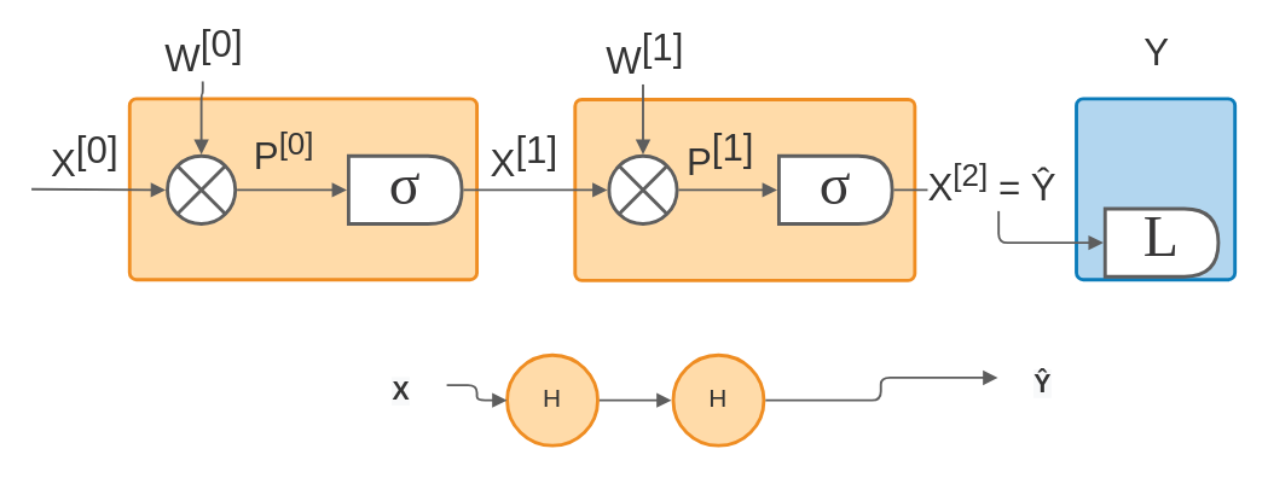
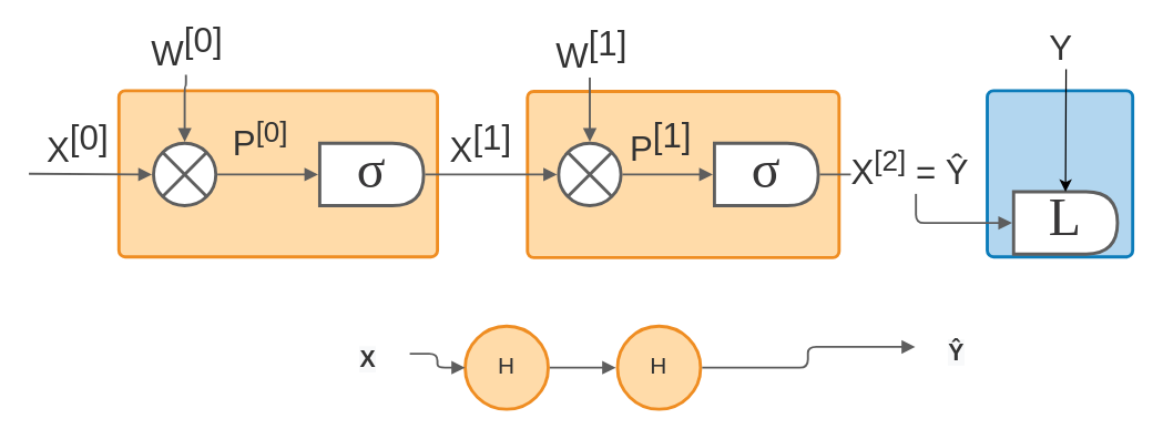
  <mxCell id="0" />
  <mxCell id="1" parent="0" />
  <mxCell id="2" value="" style="html=1;overflow=block;blockSpacing=1;whiteSpace=wrap;;whiteSpace=wrap;fontSize=13;spacing=9;strokeColor=#ef8d22;strokeOpacity=100;fillOpacity=100;rounded=1;absoluteArcSize=1;arcSize=9;fillColor=#ffdba9;strokeWidth=2.3;" vertex="1" parent="1"><mxGeometry x="85" y="65" width="230" height="120" as="geometry" /></mxCell>
  <mxCell id="3" value="" style="html=1;overflow=block;blockSpacing=1;whiteSpace=wrap;shape=mxgraph.flowchart.or;whiteSpace=wrap;fontSize=13;spacing=3.8;strokeColor=#5e5e5e;strokeOpacity=100;rounded=1;absoluteArcSize=1;arcSize=9;strokeWidth=2.3;" vertex="1" parent="1"><mxGeometry x="110" y="103" width="45" height="45" as="geometry" /></mxCell>
  <mxCell id="4" value="σ" style="html=1;overflow=block;blockSpacing=1;whiteSpace=wrap;shape=delay;whiteSpace=wrap;fontSize=38.3;fontFamily=Source Sans Pro;fontColor=#373637;spacing=3.8;verticalAlign=bottom;strokeColor=#5e5e5e;strokeOpacity=100;rounded=1;absoluteArcSize=1;arcSize=9;strokeWidth=2.3;" vertex="1" parent="1"><mxGeometry x="230" y="103" width="75" height="45" as="geometry" /></mxCell>
  <mxCell id="5" value="" style="html=1;jettySize=18;whiteSpace=wrap;fontSize=13;strokeColor=#5E5E5E;strokeWidth=1.5;rounded=1;arcSize=12;edgeStyle=orthogonalEdgeStyle;startArrow=none;;endArrow=block;endFill=1;;entryX=-0.025;entryY=0.5;entryPerimeter=0;" edge="1" parent="1" target="3"><mxGeometry width="100" height="100" relative="1" as="geometry"><Array as="points" /><mxPoint x="20" y="125" as="sourcePoint" /></mxGeometry></mxCell>
  <mxCell id="6" value="&lt;div style=&quot;display: flex; justify-content: center; text-align: center; align-items: baseline; font-size: 25px; line-height: 1.25; margin-top: -2px;&quot;&gt;&lt;span style=&quot;font-size: 25px;&quot;&gt;&lt;span style=&quot;font-size: 25px; color: rgb(51, 51, 51);&quot;&gt;X&lt;sup style=&quot;font-size: 25px;&quot;&gt;[0]&lt;/sup&gt;&lt;/span&gt;&lt;/span&gt;&lt;/div&gt;" style="text;html=1;resizable=0;labelBackgroundColor=#ffffff;align=center;verticalAlign=middle;fontFamily=Helvetica;fontSize=25;fontStyle=0" vertex="1" parent="5"><mxGeometry x="-0.415" relative="1" as="geometry"><mxPoint x="9" y="-22" as="offset" /></mxGeometry></mxCell>
  <mxCell id="7" value="" style="html=1;jettySize=18;whiteSpace=wrap;overflow=block;blockSpacing=1;fontSize=13;strokeColor=#5E5E5E;strokeWidth=1.5;rounded=1;arcSize=12;edgeStyle=orthogonalEdgeStyle;startArrow=none;;endArrow=block;endFill=1;;exitX=1.025;exitY=0.5;exitPerimeter=0;entryX=-0.015;entryY=0.5;entryPerimeter=0;" edge="1" parent="1" source="3" target="4"><mxGeometry width="100" height="100" relative="1" as="geometry"><Array as="points" /></mxGeometry></mxCell>
  <mxCell id="8" value="&lt;div style=&quot;display: flex ; justify-content: center ; text-align: center ; align-items: baseline ; font-size: 25px ; line-height: 1.25 ; margin-top: -2px&quot;&gt;&lt;span style=&quot;font-size: 25px&quot;&gt;&lt;span style=&quot;font-size: 25px; color: rgb(51, 51, 51);&quot;&gt;P&lt;sup&gt;[0]&lt;/sup&gt;&lt;/span&gt;&lt;/span&gt;&lt;/div&gt;" style="text;html=1;resizable=0;labelBackgroundColor=none;align=center;verticalAlign=middle;fontSize=25;fontStyle=0" vertex="1" parent="7"><mxGeometry x="-0.179" relative="1" as="geometry"><mxPoint y="-25" as="offset" /></mxGeometry></mxCell>
  <mxCell id="9" value="" style="html=1;jettySize=18;whiteSpace=wrap;overflow=block;blockSpacing=1;fontSize=13;strokeColor=#5E5E5E;strokeWidth=1.5;rounded=1;arcSize=12;edgeStyle=orthogonalEdgeStyle;startArrow=none;;endArrow=block;endFill=1;;entryX=0.5;entryY=-0.025;entryPerimeter=0;" edge="1" parent="1" target="3"><mxGeometry width="100" height="100" relative="1" as="geometry"><Array as="points" /><mxPoint x="133" y="20" as="sourcePoint" /></mxGeometry></mxCell>
  <mxCell id="10" value="&lt;div style=&quot;display: flex; justify-content: center; text-align: center; align-items: baseline; font-size: 25px; line-height: 1.25; margin-top: -2px;&quot;&gt;&lt;span style=&quot;font-size: 25px;&quot;&gt;&lt;span style=&quot;font-size: 25px; color: rgb(51, 51, 51);&quot;&gt;W&lt;sup style=&quot;font-size: 25px;&quot;&gt;[0]&lt;/sup&gt;&lt;/span&gt;&lt;/span&gt;&lt;/div&gt;" style="text;html=1;resizable=0;labelBackgroundColor=#ffffff;align=center;verticalAlign=middle;fontSize=25;fontStyle=0" vertex="1" parent="9"><mxGeometry x="-1" relative="1" as="geometry"><mxPoint y="13" as="offset" /></mxGeometry></mxCell>
  <mxCell id="11" value="" style="html=1;overflow=block;blockSpacing=1;whiteSpace=wrap;;whiteSpace=wrap;fontSize=13;spacing=9;strokeColor=#ef8d22;strokeOpacity=100;fillOpacity=100;rounded=1;absoluteArcSize=1;arcSize=9;fillColor=#ffdba9;strokeWidth=2.3;" vertex="1" parent="1"><mxGeometry x="380" y="65.5" width="225" height="120" as="geometry" /></mxCell>
  <mxCell id="12" value="" style="html=1;overflow=block;blockSpacing=1;whiteSpace=wrap;shape=mxgraph.flowchart.or;whiteSpace=wrap;fontSize=13;spacing=3.8;strokeColor=#5e5e5e;strokeOpacity=100;rounded=1;absoluteArcSize=1;arcSize=9;strokeWidth=2.3;" vertex="1" parent="1"><mxGeometry x="402.5" y="103" width="45" height="45" as="geometry" /></mxCell>
  <mxCell id="13" value="σ" style="html=1;overflow=block;blockSpacing=1;whiteSpace=wrap;shape=delay;whiteSpace=wrap;fontSize=38.3;fontFamily=Source Sans Pro;fontColor=#373637;spacing=3.8;verticalAlign=bottom;strokeColor=#5e5e5e;strokeOpacity=100;rounded=1;absoluteArcSize=1;arcSize=9;strokeWidth=2.3;" vertex="1" parent="1"><mxGeometry x="515" y="103" width="75" height="45" as="geometry" /></mxCell>
  <mxCell id="14" value="" style="html=1;jettySize=18;whiteSpace=wrap;overflow=block;blockSpacing=1;fontSize=13;strokeColor=#5E5E5E;strokeWidth=1.5;rounded=1;arcSize=12;edgeStyle=orthogonalEdgeStyle;startArrow=none;;endArrow=block;endFill=1;;exitX=1.025;exitY=0.5;exitPerimeter=0;entryX=-0.015;entryY=0.5;entryPerimeter=0;" edge="1" parent="1" source="12" target="13"><mxGeometry width="100" height="100" relative="1" as="geometry"><Array as="points" /></mxGeometry></mxCell>
  <mxCell id="15" value="&lt;div style=&quot;display: flex; justify-content: center; text-align: center; align-items: baseline; font-size: 25px; line-height: 1.25; margin-top: -2px;&quot;&gt;&lt;span style=&quot;font-size: 25px;&quot;&gt;&lt;span style=&quot;font-size: 25px; color: rgb(51, 51, 51);&quot;&gt;P&lt;sup style=&quot;font-size: 25px;&quot;&gt;[1]&lt;/sup&gt;&lt;/span&gt;&lt;/span&gt;&lt;/div&gt;" style="text;html=1;resizable=0;labelBackgroundColor=none;align=center;verticalAlign=middle;fontSize=25;fontStyle=0" vertex="1" parent="14"><mxGeometry x="-0.179" relative="1" as="geometry"><mxPoint y="-23" as="offset" /></mxGeometry></mxCell>
  <mxCell id="16" value="" style="html=1;jettySize=18;whiteSpace=wrap;overflow=block;blockSpacing=1;fontSize=13;strokeColor=#5E5E5E;strokeWidth=1.5;rounded=1;arcSize=12;edgeStyle=orthogonalEdgeStyle;startArrow=none;;endArrow=block;endFill=1;;entryX=0.5;entryY=-0.025;entryPerimeter=0;" edge="1" parent="1" target="12"><mxGeometry width="100" height="100" relative="1" as="geometry"><Array as="points" /><mxPoint x="448" y="20" as="sourcePoint" /></mxGeometry></mxCell>
  <mxCell id="17" value="&lt;div style=&quot;display: flex; justify-content: center; text-align: center; align-items: baseline; font-size: 25px; line-height: 1.25; margin-top: -2px;&quot;&gt;&lt;span style=&quot;font-size: 25px;&quot;&gt;&lt;span style=&quot;font-size: 25px; color: rgb(51, 51, 51);&quot;&gt;W&lt;sup style=&quot;font-size: 25px;&quot;&gt;[1]&lt;/sup&gt;&lt;/span&gt;&lt;/span&gt;&lt;/div&gt;" style="text;html=1;resizable=0;labelBackgroundColor=#ffffff;align=center;verticalAlign=middle;fontSize=25;fontStyle=0" vertex="1" parent="16"><mxGeometry x="-1" relative="1" as="geometry"><mxPoint x="-23" y="15" as="offset" /></mxGeometry></mxCell>
  <mxCell id="18" style="edgeStyle=orthogonalEdgeStyle;rounded=0;orthogonalLoop=1;jettySize=auto;html=1;exitX=0;exitY=0;exitDx=0;exitDy=0;fontFamily=Helvetica;fontSize=25;" edge="1" parent="16" source="17" target="17"><mxGeometry relative="1" as="geometry" /></mxCell>
  <mxCell id="19" style="edgeStyle=orthogonalEdgeStyle;rounded=0;orthogonalLoop=1;jettySize=auto;html=1;exitX=0;exitY=0;exitDx=0;exitDy=0;fontFamily=Helvetica;fontSize=25;" edge="1" parent="16" source="17" target="17"><mxGeometry relative="1" as="geometry" /></mxCell>
  <mxCell id="20" value="" style="html=1;jettySize=18;whiteSpace=wrap;overflow=block;blockSpacing=1;fontSize=13;strokeColor=#5E5E5E;strokeWidth=1.5;rounded=1;arcSize=12;edgeStyle=orthogonalEdgeStyle;startArrow=none;;endArrow=block;endFill=1;;exitX=1.015;exitY=0.5;exitPerimeter=0;entryX=-0.025;entryY=0.5;entryPerimeter=0;" edge="1" parent="1" source="4" target="12"><mxGeometry width="100" height="100" relative="1" as="geometry"><Array as="points" /></mxGeometry></mxCell>
  <mxCell id="21" value="&lt;div style=&quot;display: flex; justify-content: center; text-align: center; align-items: baseline; font-size: 25px; line-height: 1.25; margin-top: -2px;&quot;&gt;&lt;span style=&quot;font-size: 25px;&quot;&gt;&lt;span style=&quot;font-size: 25px; color: rgb(51, 51, 51);&quot;&gt;X&lt;sup style=&quot;font-size: 25px;&quot;&gt;[1]&lt;/sup&gt;&lt;/span&gt;&lt;/span&gt;&lt;/div&gt;" style="text;html=1;resizable=0;labelBackgroundColor=#ffffff;align=center;verticalAlign=middle;fontSize=25;fontStyle=0" vertex="1" parent="20"><mxGeometry relative="1" as="geometry"><mxPoint x="-9" y="-22" as="offset" /></mxGeometry></mxCell>
  <mxCell id="22" value="" style="html=1;overflow=block;blockSpacing=1;whiteSpace=wrap;;whiteSpace=wrap;fontSize=13;spacing=9;strokeColor=#0c7cba;strokeOpacity=100;fillOpacity=100;rounded=1;absoluteArcSize=1;arcSize=9;fillColor=#b2d6ef;strokeWidth=2.3;" vertex="1" parent="1"><mxGeometry x="712" y="65" width="105" height="120" as="geometry" /></mxCell>
  <mxCell id="23" value="L" style="html=1;overflow=block;blockSpacing=1;whiteSpace=wrap;shape=delay;whiteSpace=wrap;fontSize=38.3;fontFamily=Source Sans Pro;fontColor=#373637;spacing=3.8;verticalAlign=bottom;strokeColor=#5e5e5e;strokeOpacity=100;rounded=1;absoluteArcSize=1;arcSize=9;strokeWidth=2.3;" vertex="1" parent="1"><mxGeometry x="731" y="138" width="75" height="45" as="geometry" /></mxCell>
  <mxCell id="24" value="" style="html=1;jettySize=18;whiteSpace=wrap;fontSize=13;strokeColor=#5E5E5E;strokeWidth=1.5;rounded=1;arcSize=12;edgeStyle=orthogonalEdgeStyle;startArrow=none;;endArrow=block;endFill=1;;exitX=1.015;exitY=0.5;exitPerimeter=0;entryX=-0.015;entryY=0.5;entryPerimeter=0;" edge="1" parent="1" source="13" target="23"><mxGeometry width="100" height="100" relative="1" as="geometry"><Array as="points" /></mxGeometry></mxCell>
  <mxCell id="25" value="&lt;div style=&quot;display: flex ; justify-content: center ; text-align: center ; align-items: baseline ; font-size: 25px ; line-height: 1.25 ; margin-top: -2px&quot;&gt;&lt;span style=&quot;font-size: 25px&quot;&gt;&lt;span style=&quot;font-size: 25px; color: rgb(51, 51, 51);&quot;&gt;X&lt;sup&gt;[2]&lt;/sup&gt; = Ŷ&lt;/span&gt;&lt;/span&gt;&lt;/div&gt;" style="text;html=1;resizable=0;labelBackgroundColor=#ffffff;align=center;verticalAlign=middle;fontSize=25;fontStyle=0" vertex="1" parent="24"><mxGeometry relative="1" as="geometry"><mxPoint x="-5" y="-22" as="offset" /></mxGeometry></mxCell>
  <mxCell id="26" value="H" style="html=1;overflow=block;blockSpacing=1;whiteSpace=wrap;ellipse;whiteSpace=wrap;fontSize=16.7;fontColor=#333333;spacing=3.8;strokeColor=#ef8d22;strokeOpacity=100;fillOpacity=100;rounded=1;absoluteArcSize=1;arcSize=9;fillColor=#ffdba9;strokeWidth=2.3;" vertex="1" parent="1"><mxGeometry x="335" y="235" width="60" height="60" as="geometry" /></mxCell>
  <mxCell id="27" value="" style="html=1;jettySize=18;whiteSpace=wrap;overflow=block;blockSpacing=1;fontSize=13;strokeColor=#5E5E5E;strokeWidth=1.5;rounded=1;arcSize=12;edgeStyle=orthogonalEdgeStyle;startArrow=none;;endArrow=block;endFill=1;;exitX=1.019;exitY=0.5;exitPerimeter=0;entryX=-0.019;entryY=0.5;entryPerimeter=0;" edge="1" parent="1" source="26" target="28"><mxGeometry width="100" height="100" relative="1" as="geometry"><Array as="points" /></mxGeometry></mxCell>
  <mxCell id="28" value="H" style="html=1;overflow=block;blockSpacing=1;whiteSpace=wrap;ellipse;whiteSpace=wrap;fontSize=16.7;fontColor=#333333;spacing=3.8;strokeColor=#ef8d22;strokeOpacity=100;fillOpacity=100;rounded=1;absoluteArcSize=1;arcSize=9;fillColor=#ffdba9;strokeWidth=2.3;" vertex="1" parent="1"><mxGeometry x="445" y="235" width="60" height="60" as="geometry" /></mxCell>
  <mxCell id="29" value="" style="html=1;jettySize=18;whiteSpace=wrap;overflow=block;blockSpacing=1;fontSize=13;strokeColor=#5E5E5E;strokeWidth=1.5;rounded=1;arcSize=12;edgeStyle=orthogonalEdgeStyle;startArrow=none;;endArrow=block;endFill=1;;exitX=1.019;exitY=0.5;exitPerimeter=0;entryX=0;entryY=0.5;entryDx=0;entryDy=0;" edge="1" parent="1" source="28" target="31"><mxGeometry width="100" height="100" relative="1" as="geometry"><Array as="points" /><mxPoint x="578.86" y="265" as="targetPoint" /></mxGeometry></mxCell>
  <mxCell id="30" value="&lt;div style=&quot;display: flex ; justify-content: center ; text-align: center ; align-items: baseline ; font-size: 25px ; line-height: 1.25 ; margin-top: -2px&quot;&gt;&lt;span style=&quot;font-size: 25px&quot;&gt;&lt;br&gt;&lt;/span&gt;&lt;/div&gt;" style="text;html=1;resizable=0;labelBackgroundColor=#ffffff;align=center;verticalAlign=middle;fontSize=25;" vertex="1" parent="1"><mxGeometry x="402.5" y="65" as="geometry"><mxPoint x="369" y="-32" as="offset" /></mxGeometry></mxCell>
  <mxCell id="31" value="&lt;meta charset=&quot;utf-8&quot;&gt;&lt;span style=&quot;color: rgb(51, 51, 51); font-family: helvetica; font-size: 17px; font-style: normal; font-weight: 700; letter-spacing: normal; text-align: center; text-indent: 0px; text-transform: none; word-spacing: 0px; background-color: rgb(248, 249, 250); display: inline; float: none;&quot;&gt;Ŷ&lt;/span&gt;" style="rounded=0;whiteSpace=wrap;html=1;labelBackgroundColor=none;fontFamily=Helvetica;fontSize=25;strokeColor=none;fillColor=none;" vertex="1" parent="1"><mxGeometry x="660" y="220" width="60" height="60" as="geometry" /></mxCell>
  <mxCell id="32" value="&lt;span style=&quot;color: rgb(51 , 51 , 51) ; font-family: &amp;#34;helvetica&amp;#34; ; font-size: 17px ; font-style: normal ; font-weight: 700 ; letter-spacing: normal ; text-align: center ; text-indent: 0px ; text-transform: none ; word-spacing: 0px ; background-color: rgb(248 , 249 , 250) ; display: inline ; float: none&quot;&gt;X&lt;/span&gt;" style="rounded=0;whiteSpace=wrap;html=1;labelBackgroundColor=none;fontFamily=Helvetica;fontSize=25;strokeColor=none;fillColor=none;" vertex="1" parent="1"><mxGeometry x="235" y="225" width="60" height="60" as="geometry" /></mxCell>
  <mxCell id="33" value="" style="html=1;jettySize=18;whiteSpace=wrap;overflow=block;blockSpacing=1;fontSize=13;strokeColor=#5E5E5E;strokeWidth=1.5;rounded=1;arcSize=12;edgeStyle=orthogonalEdgeStyle;startArrow=none;;endArrow=block;endFill=1;;entryX=0;entryY=0.5;entryDx=0;entryDy=0;exitX=1;exitY=0.5;exitDx=0;exitDy=0;" edge="1" parent="1" source="32" target="26"><mxGeometry width="100" height="100" relative="1" as="geometry"><Array as="points" /><mxPoint x="275" y="265" as="sourcePoint" /><mxPoint x="325.86" y="265" as="targetPoint" /></mxGeometry></mxCell>
+ <mxCell id="34" value="" style="edgeStyle=orthogonalEdgeStyle;rounded=0;orthogonalLoop=1;jettySize=auto;html=1;fontFamily=Helvetica;fontSize=25;entryX=0.5;entryY=0;entryDx=0;entryDy=0;" edge="1" parent="1" source="35" target="23"><mxGeometry relative="1" as="geometry"><Array as="points"><mxPoint x="769" y="30" /><mxPoint x="769" y="67" /></Array></mxGeometry></mxCell>
  <mxCell id="35" value="&lt;div style=&quot;display: flex ; justify-content: center ; text-align: center ; align-items: baseline ; font-size: 25px ; line-height: 1.25 ; margin-top: -2px&quot;&gt;&lt;span style=&quot;font-size: 25px&quot;&gt;&lt;font color=&quot;#333333&quot;&gt;Y&lt;/font&gt;&lt;/span&gt;&lt;/div&gt;" style="text;html=1;resizable=0;labelBackgroundColor=#ffffff;align=center;verticalAlign=middle;fontSize=25;fontStyle=0" vertex="1" parent="1"><mxGeometry x="764" y="34" as="geometry" /></mxCell>
  <mxCell id="36" style="edgeStyle=orthogonalEdgeStyle;rounded=0;orthogonalLoop=1;jettySize=auto;html=1;exitX=0;exitY=0;exitDx=0;exitDy=0;fontFamily=Helvetica;fontSize=25;" edge="1" parent="1" source="35" target="35"><mxGeometry relative="1" as="geometry" /></mxCell>
